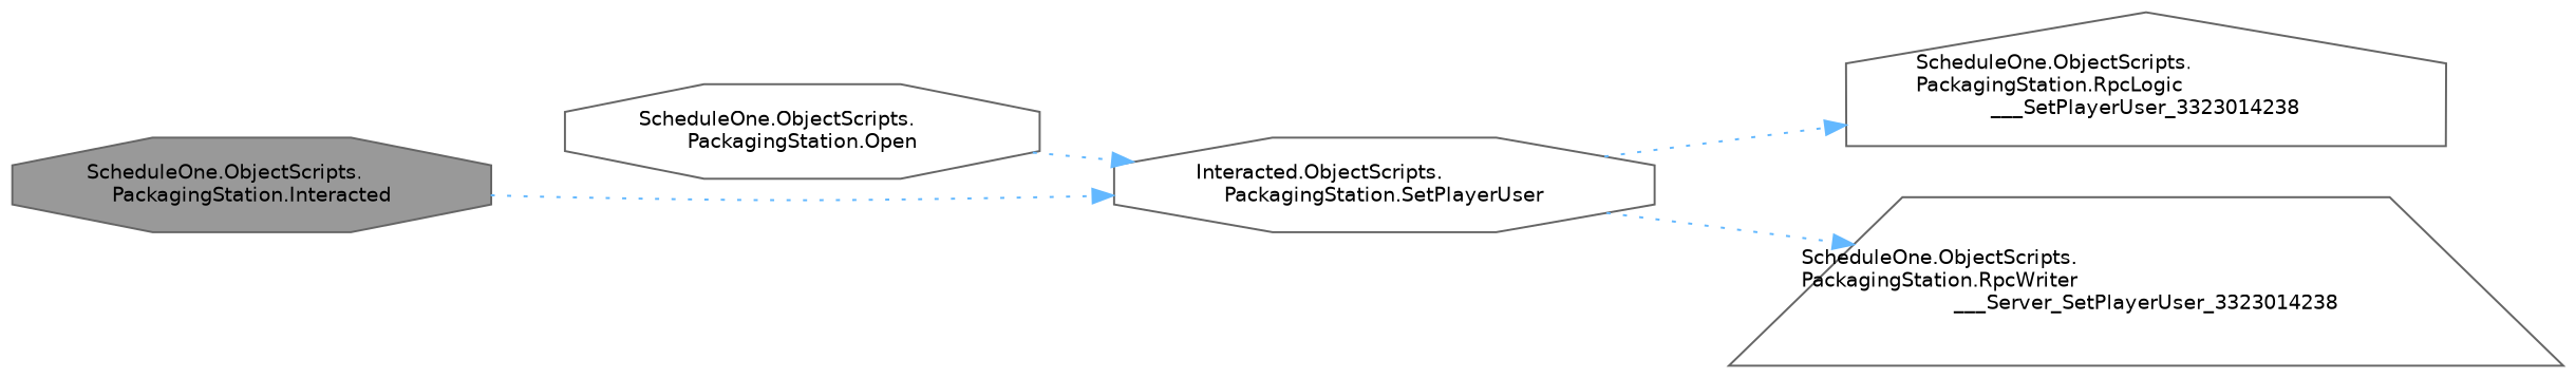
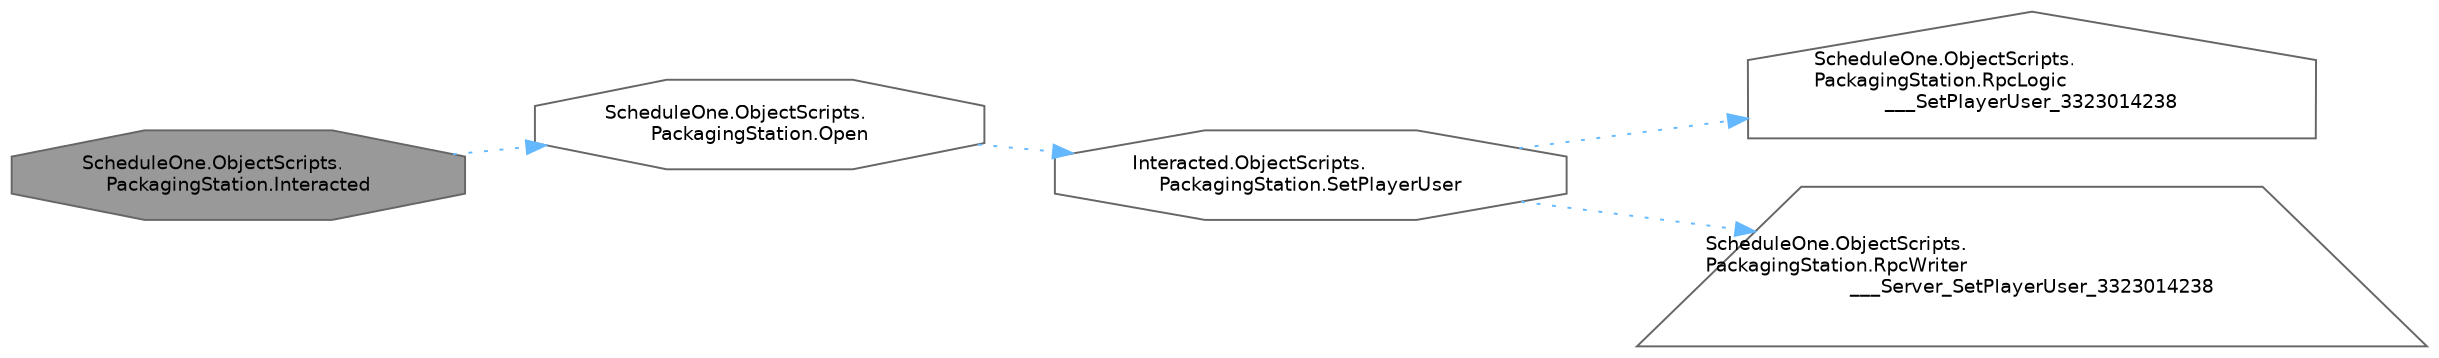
  digraph {
    rankdir=LR
    node [color=grey40 fillcolor=white fontname=Helvetica fontsize=10 shape=octagon style=filled]
    edge [color=steelblue1 fontname=Helvetica fontsize=10 labelfontname=Helvetica labelfontsize=10 style=dotted]
    n1 [color=gray40 fillcolor=grey60 fontcolor=black height=0.2 label="ScheduleOne.ObjectScripts.\lPackagingStation.Interacted" width=0.4]
    n2 [height=0.2 label="ScheduleOne.ObjectScripts.\lPackagingStation.Open" width=0.4]
    n3 [height=0.2 label="Interacted.ObjectScripts.\lPackagingStation.SetPlayerUser" width=0.4]
    n4 [height=0.2 label="ScheduleOne.ObjectScripts.\lPackagingStation.RpcLogic\l___SetPlayerUser_3323014238" shape=house width=0.4]
    n5 [height=0.2 label="ScheduleOne.ObjectScripts.\lPackagingStation.RpcWriter\l___Server_SetPlayerUser_3323014238" shape=trapezium width=0.4]
-   n1 -> n3
+   n1 -> n2
    n2 -> n3
    n3 -> n4
    n3 -> n5
  }
